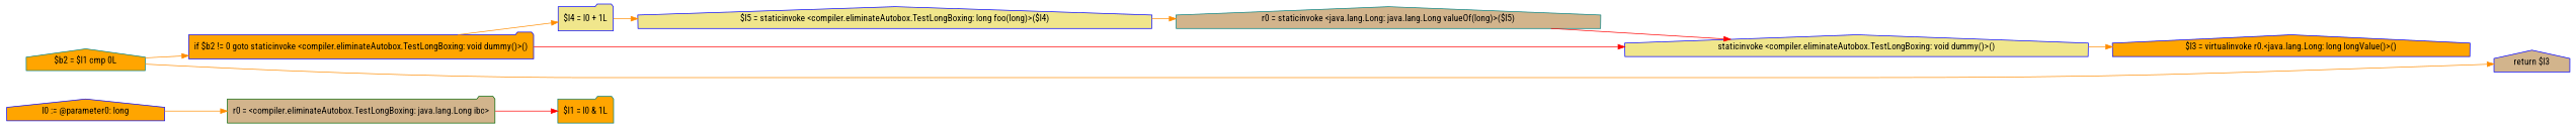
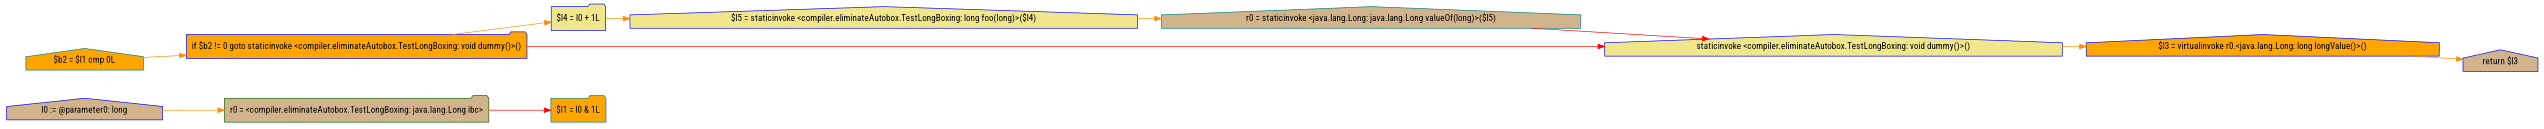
  digraph {
    fontname="Roboto Condensed"
    rankdir=LR
    node [color=blue fillcolor=orange fontname="Roboto Condensed" shape=house style=filled]
    edge [color=darkorange fontname="Roboto Condensed"]
    "r0 = <compiler.eliminateAutobox.TestLongBoxing: java.lang.Long ibc>" [color=darkgreen fillcolor=tan shape=folder]
-   "l0 := @parameter0: long"
+   "l0 := @parameter0: long" [fillcolor=tan]
    "$l1 = l0 & 1L" [color=teal shape=folder]
    "$b2 = $l1 cmp 0L" [color=teal]
    "if $b2 != 0 goto staticinvoke <compiler.eliminateAutobox.TestLongBoxing: void dummy()>()" [shape=folder]
    "$l4 = l0 + 1L" [fillcolor=khaki shape=folder]
    "staticinvoke <compiler.eliminateAutobox.TestLongBoxing: void dummy()>()" [fillcolor=khaki]
    "$l5 = staticinvoke <compiler.eliminateAutobox.TestLongBoxing: long foo(long)>($l4)" [fillcolor=khaki]
    "$l3 = virtualinvoke r0.<java.lang.Long: long longValue()>()"
    "r0 = staticinvoke <java.lang.Long: java.lang.Long valueOf(long)>($l5)" [color=teal fillcolor=tan]
    "return $l3" [fillcolor=tan]
    "r0 = <compiler.eliminateAutobox.TestLongBoxing: java.lang.Long ibc>" -> "$l1 = l0 & 1L" [color=red]
    "l0 := @parameter0: long" -> "r0 = <compiler.eliminateAutobox.TestLongBoxing: java.lang.Long ibc>"
    "$b2 = $l1 cmp 0L" -> "if $b2 != 0 goto staticinvoke <compiler.eliminateAutobox.TestLongBoxing: void dummy()>()"
    "if $b2 != 0 goto staticinvoke <compiler.eliminateAutobox.TestLongBoxing: void dummy()>()" -> "$l4 = l0 + 1L"
    "if $b2 != 0 goto staticinvoke <compiler.eliminateAutobox.TestLongBoxing: void dummy()>()" -> "staticinvoke <compiler.eliminateAutobox.TestLongBoxing: void dummy()>()" [color=red]
    "$l4 = l0 + 1L" -> "$l5 = staticinvoke <compiler.eliminateAutobox.TestLongBoxing: long foo(long)>($l4)"
    "staticinvoke <compiler.eliminateAutobox.TestLongBoxing: void dummy()>()" -> "$l3 = virtualinvoke r0.<java.lang.Long: long longValue()>()"
    "$l5 = staticinvoke <compiler.eliminateAutobox.TestLongBoxing: long foo(long)>($l4)" -> "r0 = staticinvoke <java.lang.Long: java.lang.Long valueOf(long)>($l5)"
-   "$b2 = $l1 cmp 0L" -> "return $l3"
+   "$l3 = virtualinvoke r0.<java.lang.Long: long longValue()>()" -> "return $l3"
    "r0 = staticinvoke <java.lang.Long: java.lang.Long valueOf(long)>($l5)" -> "staticinvoke <compiler.eliminateAutobox.TestLongBoxing: void dummy()>()" [color=red]
  }
